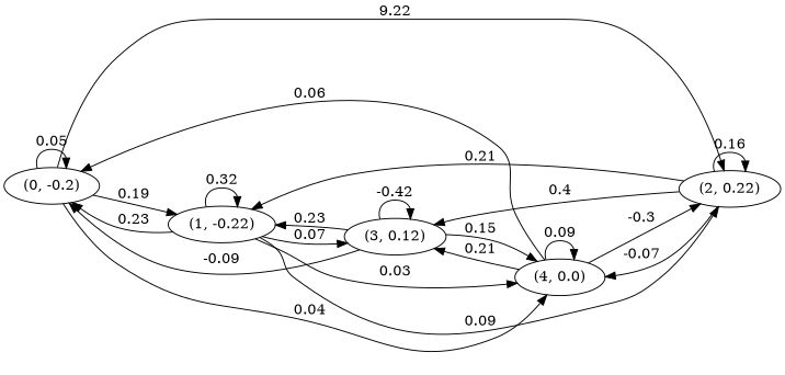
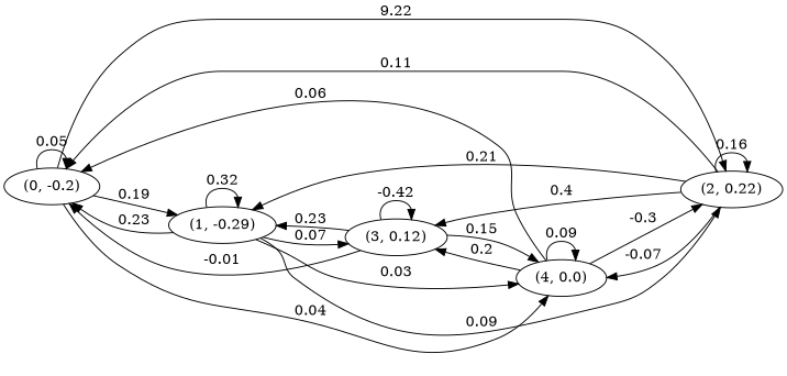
  digraph {
    rankdir=LR
    n1 [label="(0, -0.2)"]
-   n2 [label="(1, -0.22)"]
+   n2 [label="(1, -0.29)"]
    n3 [label="(2, 0.22)"]
    n4 [label="(4, 0.0)"]
    n5 [label="(3, 0.12)"]
    n1 -> n1 [label=0.05]
    n1 -> n2 [label=0.19]
    n1 -> n3 [label=9.22]
    n1 -> n4 [label=0.04]
    n2 -> n1 [label=0.23]
    n2 -> n2 [label=0.32]
    n2 -> n3 [label=0.09]
    n2 -> n4 [label=0.03]
    n2 -> n5 [label=0.07]
+   n3 -> n1 [label=0.11]
    n3 -> n2 [label=0.21]
    n3 -> n3 [label=0.16]
    n3 -> n4 [label=-0.07]
    n3 -> n5 [label=0.4]
    n4 -> n1 [label=0.06]
    n4 -> n3 [label=-0.3]
    n4 -> n4 [label=0.09]
-   n4 -> n5 [label=0.21]
-   n5 -> n1 [label=-0.09]
+   n4 -> n5 [label=0.2]
+   n5 -> n1 [label=-0.01]
    n5 -> n2 [label=0.23]
    n5 -> n4 [label=0.15]
    n5 -> n5 [label=-0.42]
  }
